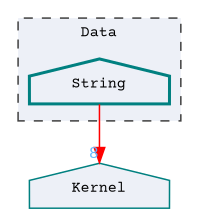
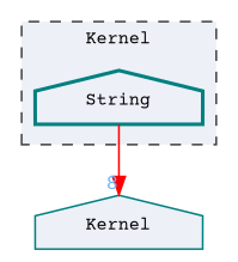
  digraph {
    compound=true
    fontname="Courier Prime"
    node [color=teal fillcolor="#edf0f7" fontname="Courier Prime" fontsize=10 shape=house]
    n1 [height=0.2 label=String style="filled,bold" width=0.4]
    n2 [height=0.2 label=Kernel style=filled width=0.4]
    subgraph cluster_1 {
      bgcolor="#edf0f7"
      fontsize=10
-     label=Data
+     label=Kernel
      pencolor=grey25
      style="filled,dashed"
      n1
    }
    n1 -> n2 [color=red fontcolor=steelblue1 fontname="Courier Prime" fontsize=10 headlabel=8 labeldistance=1.5 labelfontname=Helvetica labelfontsize=10]
  }
